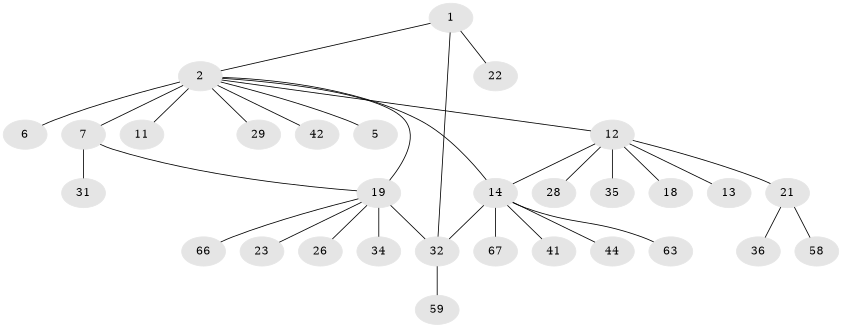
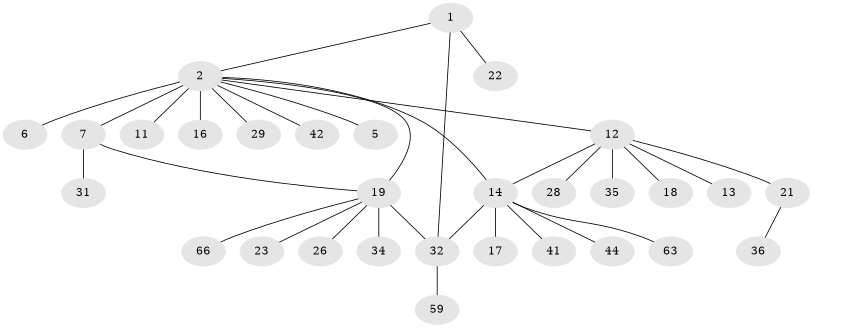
  graph {
    node [color=gray90 style=filled]
    1 [super="+43"]
    2 [super="+9+3+52+57+4+26+8"]
    22
    32
    5
    6
    7 [super="+40+50"]
    11 [super="+53"]
    12 [super="+60+67"]
    14
+   16
    19 [super="+38+62+20"]
    29
    42
    59
    31 [super="+61"]
    18 [super="+46"]
    13
    21
    28
    35
-   17 [label=67]
+   17
    41
    44
    63
    23
    n27 [label=26]
    34
    66
    36 [super="+45"]
-   58
    1 -- 2
    1 -- 22
    1 -- 32
    2 -- 5
    2 -- 6 [weight=2]
    2 -- 7 [weight=3]
    2 -- 11 [weight=3]
    2 -- 12
    2 -- 14 [weight=2]
+   2 -- 16 [weight=2]
    2 -- 19 [weight=2]
    2 -- 29
    2 -- 42
    32 -- 59
    7 -- 19
    7 -- 31
    12 -- 14
    12 -- 18
    12 -- 13
    12 -- 21
    12 -- 28
    12 -- 35
    14 -- 32
    14 -- 17
    14 -- 41
    14 -- 44
    14 -- 63
    19 -- 32 [weight=2]
    19 -- 23
    19 -- n27
    19 -- 34
    19 -- 66
    21 -- 36
-   21 -- 58
  }
